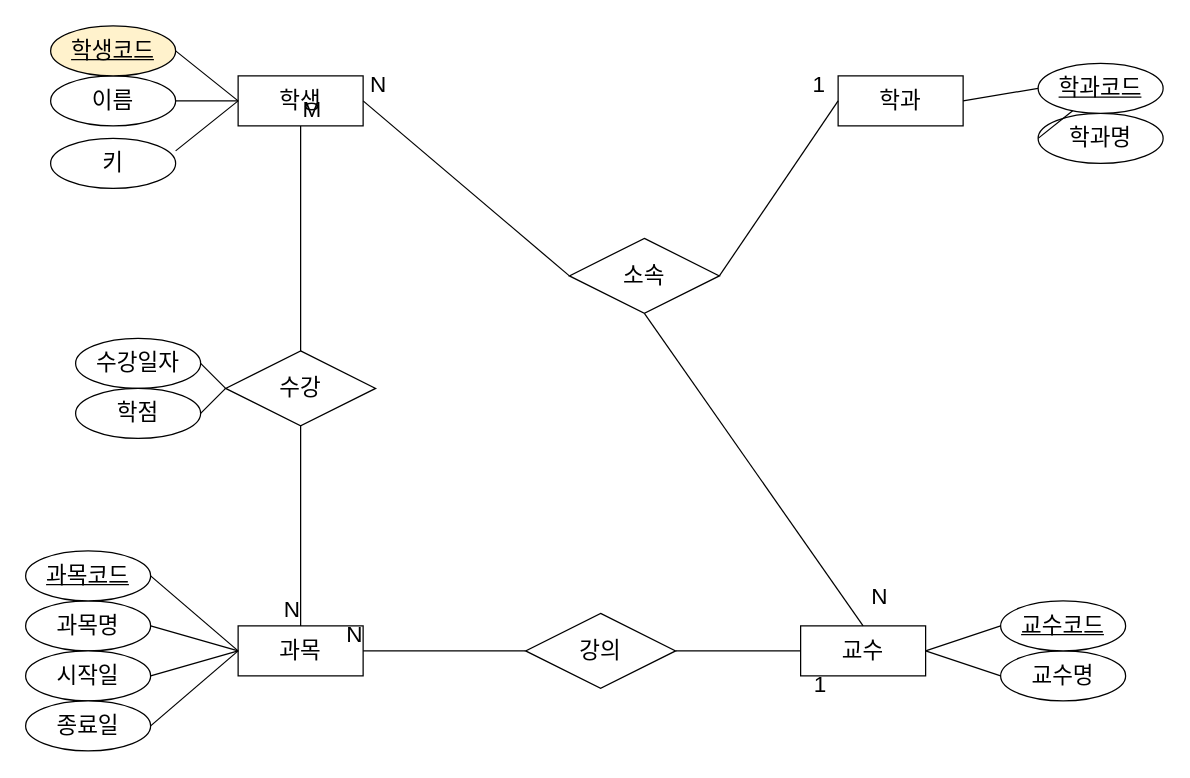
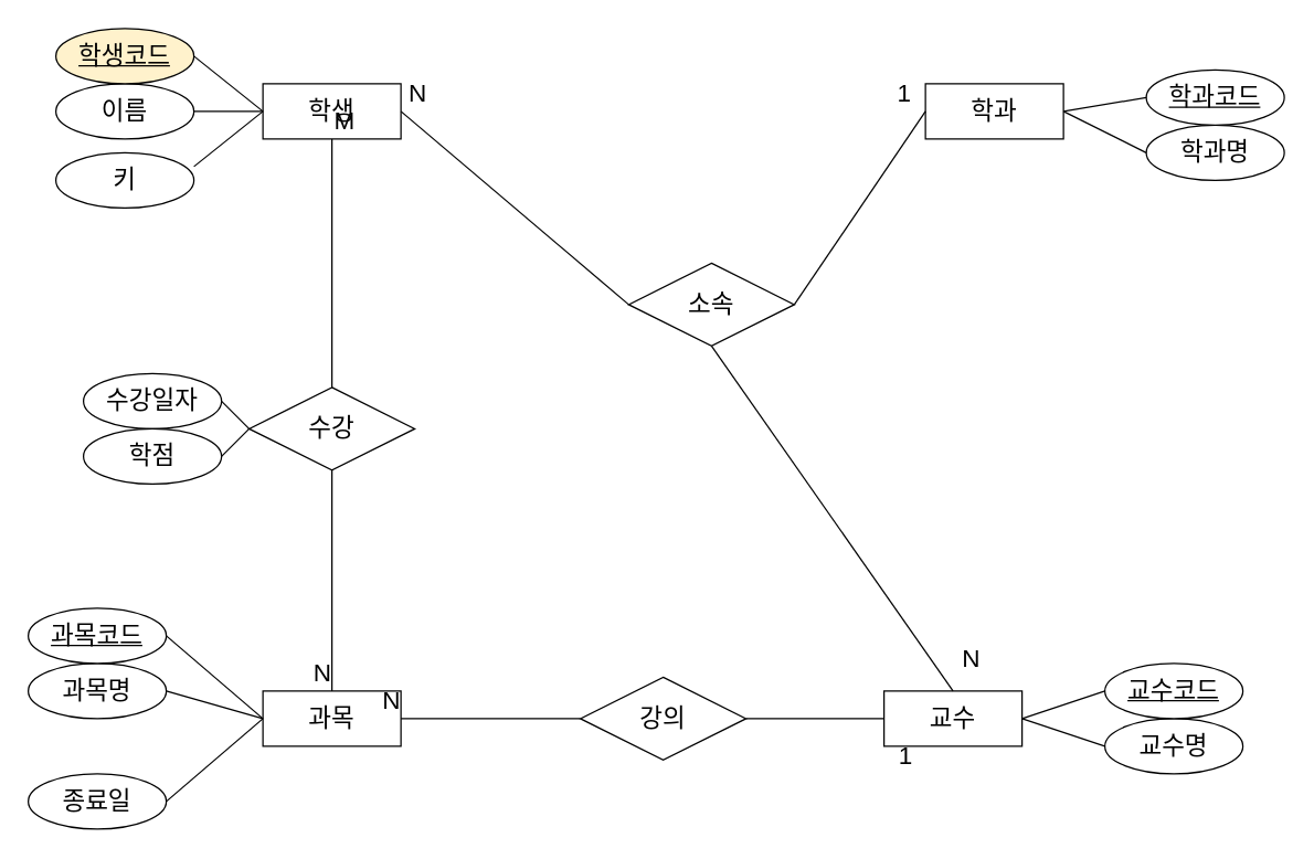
  <mxCell id="0" />
  <mxCell id="1" parent="0" />
  <mxCell id="2" value="교수명" style="ellipse;whiteSpace=wrap;html=1;align=center;fontSize=18;" vertex="1" parent="1"><mxGeometry x="800" y="520" width="100" height="40" as="geometry" /></mxCell>
  <mxCell id="3" value="교수" style="whiteSpace=wrap;html=1;align=center;fontSize=18;" vertex="1" parent="1"><mxGeometry x="640" y="500" width="100" height="40" as="geometry" /></mxCell>
  <mxCell id="4" value="교수코드" style="ellipse;whiteSpace=wrap;html=1;align=center;fontStyle=4;fontSize=18;" vertex="1" parent="1"><mxGeometry x="800" y="480" width="100" height="40" as="geometry" /></mxCell>
  <mxCell id="5" value="" style="endArrow=none;html=1;rounded=0;fontSize=18;exitX=0;exitY=0.5;exitDx=0;exitDy=0;entryX=1;entryY=0.5;entryDx=0;entryDy=0;" edge="1" parent="1" source="2" target="3"><mxGeometry relative="1" as="geometry"><mxPoint x="840" y="210" as="sourcePoint" /><mxPoint x="730" y="310" as="targetPoint" /></mxGeometry></mxCell>
  <mxCell id="6" value="" style="endArrow=none;html=1;rounded=0;fontSize=18;exitX=0;exitY=0.5;exitDx=0;exitDy=0;entryX=1;entryY=0.5;entryDx=0;entryDy=0;" edge="1" parent="1" source="4" target="3"><mxGeometry relative="1" as="geometry"><mxPoint x="840" y="210" as="sourcePoint" /><mxPoint x="1000" y="210" as="targetPoint" /></mxGeometry></mxCell>
  <mxCell id="7" value="학과명" style="ellipse;whiteSpace=wrap;html=1;align=center;fontSize=18;" vertex="1" parent="1"><mxGeometry x="830" y="90" width="100" height="40" as="geometry" /></mxCell>
  <mxCell id="8" value="학과" style="whiteSpace=wrap;html=1;align=center;fontSize=18;" vertex="1" parent="1"><mxGeometry x="670" y="60" width="100" height="40" as="geometry" /></mxCell>
  <mxCell id="9" value="학과코드" style="ellipse;whiteSpace=wrap;html=1;align=center;fontStyle=4;fontSize=18;" vertex="1" parent="1"><mxGeometry x="830" y="50" width="100" height="40" as="geometry" /></mxCell>
- <mxCell id="10" value="" style="endArrow=none;html=1;rounded=0;fontSize=18;exitX=0;exitY=0.5;exitDx=0;exitDy=0;" edge="1" source="7" target="9" parent="1"><mxGeometry relative="1" as="geometry"><mxPoint x="890" y="0" as="sourcePoint" /><mxPoint x="1050" y="0" as="targetPoint" /></mxGeometry></mxCell>
+ <mxCell id="10" value="" style="endArrow=none;html=1;rounded=0;fontSize=18;exitX=0;exitY=0.5;exitDx=0;exitDy=0;entryX=1;entryY=0.5;entryDx=0;entryDy=0;" edge="1" source="7" target="8" parent="1"><mxGeometry relative="1" as="geometry"><mxPoint x="890" y="0" as="sourcePoint" /><mxPoint x="1050" y="0" as="targetPoint" /></mxGeometry></mxCell>
  <mxCell id="11" value="" style="endArrow=none;html=1;rounded=0;fontSize=18;exitX=0;exitY=0.5;exitDx=0;exitDy=0;entryX=1;entryY=0.5;entryDx=0;entryDy=0;" edge="1" source="9" target="8" parent="1"><mxGeometry relative="1" as="geometry"><mxPoint x="890" y="0" as="sourcePoint" /><mxPoint x="1050" y="0" as="targetPoint" /></mxGeometry></mxCell>
  <mxCell id="12" value="이름" style="ellipse;whiteSpace=wrap;html=1;align=center;fontSize=18;" vertex="1" parent="1"><mxGeometry x="40" y="60" width="100" height="40" as="geometry" /></mxCell>
  <mxCell id="13" value="학생" style="whiteSpace=wrap;html=1;align=center;fontSize=18;" vertex="1" parent="1"><mxGeometry x="190" y="60" width="100" height="40" as="geometry" /></mxCell>
  <mxCell id="14" value="학생코드" style="ellipse;whiteSpace=wrap;html=1;align=center;fontStyle=4;fontSize=18;fillColor=#fff2cc;" vertex="1" parent="1"><mxGeometry x="40" y="20" width="100" height="40" as="geometry" /></mxCell>
  <mxCell id="15" value="" style="endArrow=none;html=1;rounded=0;fontSize=18;exitX=1;exitY=0.5;exitDx=0;exitDy=0;entryX=0;entryY=0.5;entryDx=0;entryDy=0;" edge="1" source="12" target="13" parent="1"><mxGeometry relative="1" as="geometry"><mxPoint x="400" y="-20" as="sourcePoint" /><mxPoint x="560" y="-20" as="targetPoint" /></mxGeometry></mxCell>
  <mxCell id="16" value="" style="endArrow=none;html=1;rounded=0;fontSize=18;exitX=1;exitY=0.5;exitDx=0;exitDy=0;entryX=0;entryY=0.5;entryDx=0;entryDy=0;" edge="1" source="14" target="13" parent="1"><mxGeometry relative="1" as="geometry"><mxPoint x="400" y="-20" as="sourcePoint" /><mxPoint x="560" y="-20" as="targetPoint" /></mxGeometry></mxCell>
  <mxCell id="17" value="키" style="ellipse;whiteSpace=wrap;html=1;align=center;fontSize=18;" vertex="1" parent="1"><mxGeometry x="40" y="110" width="100" height="40" as="geometry" /></mxCell>
  <mxCell id="18" value="" style="endArrow=none;html=1;rounded=0;fontSize=18;exitX=1;exitY=0.5;exitDx=0;exitDy=0;entryX=0;entryY=0.5;entryDx=0;entryDy=0;" edge="1" parent="1" target="13"><mxGeometry relative="1" as="geometry"><mxPoint x="140" y="120" as="sourcePoint" /><mxPoint x="280" y="160" as="targetPoint" /></mxGeometry></mxCell>
  <mxCell id="19" value="과목명" style="ellipse;whiteSpace=wrap;html=1;align=center;fontSize=18;" vertex="1" parent="1"><mxGeometry x="20" y="480" width="100" height="40" as="geometry" /></mxCell>
  <mxCell id="20" value="과목" style="whiteSpace=wrap;html=1;align=center;fontSize=18;" vertex="1" parent="1"><mxGeometry x="190" y="500" width="100" height="40" as="geometry" /></mxCell>
  <mxCell id="21" value="과목코드" style="ellipse;whiteSpace=wrap;html=1;align=center;fontStyle=4;fontSize=18;" vertex="1" parent="1"><mxGeometry x="20" y="440" width="100" height="40" as="geometry" /></mxCell>
  <mxCell id="22" value="" style="endArrow=none;html=1;rounded=0;fontSize=18;exitX=1;exitY=0.5;exitDx=0;exitDy=0;" edge="1" source="19" parent="1"><mxGeometry relative="1" as="geometry"><mxPoint x="480" y="450" as="sourcePoint" /><mxPoint x="190" y="520" as="targetPoint" /></mxGeometry></mxCell>
  <mxCell id="23" value="" style="endArrow=none;html=1;rounded=0;fontSize=18;exitX=1;exitY=0.5;exitDx=0;exitDy=0;" edge="1" source="21" parent="1"><mxGeometry relative="1" as="geometry"><mxPoint x="480" y="450" as="sourcePoint" /><mxPoint x="190" y="520" as="targetPoint" /></mxGeometry></mxCell>
- <mxCell id="24" value="시작일" style="ellipse;whiteSpace=wrap;html=1;align=center;fontSize=18;" vertex="1" parent="1"><mxGeometry x="20" y="520" width="100" height="40" as="geometry" /></mxCell>
  <mxCell id="25" value="종료일" style="ellipse;whiteSpace=wrap;html=1;align=center;fontSize=18;" vertex="1" parent="1"><mxGeometry x="20" y="560" width="100" height="40" as="geometry" /></mxCell>
  <mxCell id="26" value="" style="endArrow=none;html=1;rounded=0;fontSize=18;entryX=1;entryY=0.5;entryDx=0;entryDy=0;" edge="1" parent="1" target="25"><mxGeometry relative="1" as="geometry"><mxPoint x="190" y="520" as="sourcePoint" /><mxPoint x="320" y="470" as="targetPoint" /></mxGeometry></mxCell>
- <mxCell id="27" value="" style="endArrow=none;html=1;rounded=0;fontSize=18;entryX=0;entryY=0.5;entryDx=0;entryDy=0;exitX=1;exitY=0.5;exitDx=0;exitDy=0;" edge="1" parent="1" source="24" target="20"><mxGeometry relative="1" as="geometry"><mxPoint x="160" y="470" as="sourcePoint" /><mxPoint x="320" y="470" as="targetPoint" /></mxGeometry></mxCell>
  <mxCell id="28" value="소속" style="shape=rhombus;perimeter=rhombusPerimeter;whiteSpace=wrap;html=1;align=center;fontSize=18;" vertex="1" parent="1"><mxGeometry x="455" y="190" width="120" height="60" as="geometry" /></mxCell>
  <mxCell id="29" value="" style="endArrow=none;html=1;rounded=0;fontSize=18;exitX=1;exitY=0.5;exitDx=0;exitDy=0;entryX=0;entryY=0.5;entryDx=0;entryDy=0;" edge="1" parent="1" source="28" target="8"><mxGeometry relative="1" as="geometry"><mxPoint x="400" y="170" as="sourcePoint" /><mxPoint x="670" y="80" as="targetPoint" /></mxGeometry></mxCell>
  <mxCell id="30" value="1" style="resizable=0;html=1;align=right;verticalAlign=bottom;fontSize=18;" connectable="0" vertex="1" parent="29"><mxGeometry x="1" relative="1" as="geometry"><mxPoint x="-10" as="offset" /></mxGeometry></mxCell>
  <mxCell id="31" value="" style="endArrow=none;html=1;rounded=0;fontSize=18;exitX=0.5;exitY=1;exitDx=0;exitDy=0;entryX=0.5;entryY=0;entryDx=0;entryDy=0;" edge="1" parent="1" source="28" target="3"><mxGeometry relative="1" as="geometry"><mxPoint x="420" y="170" as="sourcePoint" /><mxPoint x="680" y="270" as="targetPoint" /></mxGeometry></mxCell>
  <mxCell id="32" value="N" style="resizable=0;html=1;align=right;verticalAlign=bottom;fontSize=18;" connectable="0" vertex="1" parent="31"><mxGeometry x="1" relative="1" as="geometry"><mxPoint x="20" y="-10" as="offset" /></mxGeometry></mxCell>
  <mxCell id="33" value="" style="endArrow=none;html=1;rounded=0;fontSize=18;entryX=1;entryY=0.5;entryDx=0;entryDy=0;exitX=0;exitY=0.5;exitDx=0;exitDy=0;" edge="1" parent="1" source="28" target="13"><mxGeometry relative="1" as="geometry"><mxPoint x="400" y="170" as="sourcePoint" /><mxPoint x="580" y="170" as="targetPoint" /></mxGeometry></mxCell>
  <mxCell id="34" value="N" style="resizable=0;html=1;align=right;verticalAlign=bottom;fontSize=18;" connectable="0" vertex="1" parent="33"><mxGeometry x="1" relative="1" as="geometry"><mxPoint x="19" as="offset" /></mxGeometry></mxCell>
  <mxCell id="35" value="강의" style="shape=rhombus;perimeter=rhombusPerimeter;whiteSpace=wrap;html=1;align=center;fontSize=18;" vertex="1" parent="1"><mxGeometry x="420" y="490" width="120" height="60" as="geometry" /></mxCell>
  <mxCell id="36" value="" style="endArrow=none;html=1;rounded=0;fontSize=18;exitX=0;exitY=0.5;exitDx=0;exitDy=0;entryX=1;entryY=0.5;entryDx=0;entryDy=0;" edge="1" parent="1" source="35" target="20"><mxGeometry relative="1" as="geometry"><mxPoint x="509.89" y="200" as="sourcePoint" /><mxPoint x="669.89" y="200" as="targetPoint" /></mxGeometry></mxCell>
  <mxCell id="37" value="N" style="resizable=0;html=1;align=right;verticalAlign=bottom;fontSize=18;" connectable="0" vertex="1" parent="36"><mxGeometry x="1" relative="1" as="geometry" /></mxCell>
  <mxCell id="38" value="" style="endArrow=none;html=1;rounded=0;fontSize=18;exitX=1;exitY=0.5;exitDx=0;exitDy=0;entryX=0;entryY=0.5;entryDx=0;entryDy=0;" edge="1" parent="1" source="35" target="3"><mxGeometry relative="1" as="geometry"><mxPoint x="499.89" y="390" as="sourcePoint" /><mxPoint x="759.89" y="340" as="targetPoint" /></mxGeometry></mxCell>
  <mxCell id="39" value="1" style="resizable=0;html=1;align=right;verticalAlign=bottom;fontSize=18;" connectable="0" vertex="1" parent="38"><mxGeometry x="1" relative="1" as="geometry"><mxPoint x="21" y="40" as="offset" /></mxGeometry></mxCell>
  <mxCell id="40" value="" style="endArrow=none;html=1;rounded=0;fontSize=18;exitX=0.5;exitY=1;exitDx=0;exitDy=0;entryX=0.5;entryY=0;entryDx=0;entryDy=0;" edge="1" parent="1" source="13" target="20"><mxGeometry relative="1" as="geometry"><mxPoint x="420" y="450" as="sourcePoint" /><mxPoint x="310" y="560" as="targetPoint" /></mxGeometry></mxCell>
  <mxCell id="41" value="M" style="resizable=0;html=1;align=left;verticalAlign=bottom;fontSize=18;" connectable="0" vertex="1" parent="40"><mxGeometry x="-1" relative="1" as="geometry" /></mxCell>
  <mxCell id="42" value="N" style="resizable=0;html=1;align=right;verticalAlign=bottom;fontSize=18;" connectable="0" vertex="1" parent="40"><mxGeometry x="1" relative="1" as="geometry" /></mxCell>
  <mxCell id="43" value="수강" style="shape=rhombus;perimeter=rhombusPerimeter;whiteSpace=wrap;html=1;align=center;fontSize=18;" vertex="1" parent="1"><mxGeometry x="180" y="280" width="120" height="60" as="geometry" /></mxCell>
  <mxCell id="44" value="수강일자" style="ellipse;whiteSpace=wrap;html=1;align=center;fontSize=18;" vertex="1" parent="1"><mxGeometry x="60" y="270" width="100" height="40" as="geometry" /></mxCell>
  <mxCell id="45" value="학점" style="ellipse;whiteSpace=wrap;html=1;align=center;fontSize=18;" vertex="1" parent="1"><mxGeometry x="60" y="310" width="100" height="40" as="geometry" /></mxCell>
  <mxCell id="46" value="" style="endArrow=none;html=1;rounded=0;fontSize=18;exitX=1;exitY=0.5;exitDx=0;exitDy=0;entryX=0;entryY=0.5;entryDx=0;entryDy=0;" edge="1" parent="1" source="44" target="43"><mxGeometry relative="1" as="geometry"><mxPoint x="380" y="380" as="sourcePoint" /><mxPoint x="540" y="380" as="targetPoint" /></mxGeometry></mxCell>
  <mxCell id="47" value="" style="endArrow=none;html=1;rounded=0;fontSize=18;exitX=1;exitY=0.5;exitDx=0;exitDy=0;entryX=0;entryY=0.5;entryDx=0;entryDy=0;" edge="1" parent="1" source="45" target="43"><mxGeometry relative="1" as="geometry"><mxPoint x="380" y="380" as="sourcePoint" /><mxPoint x="540" y="380" as="targetPoint" /></mxGeometry></mxCell>
